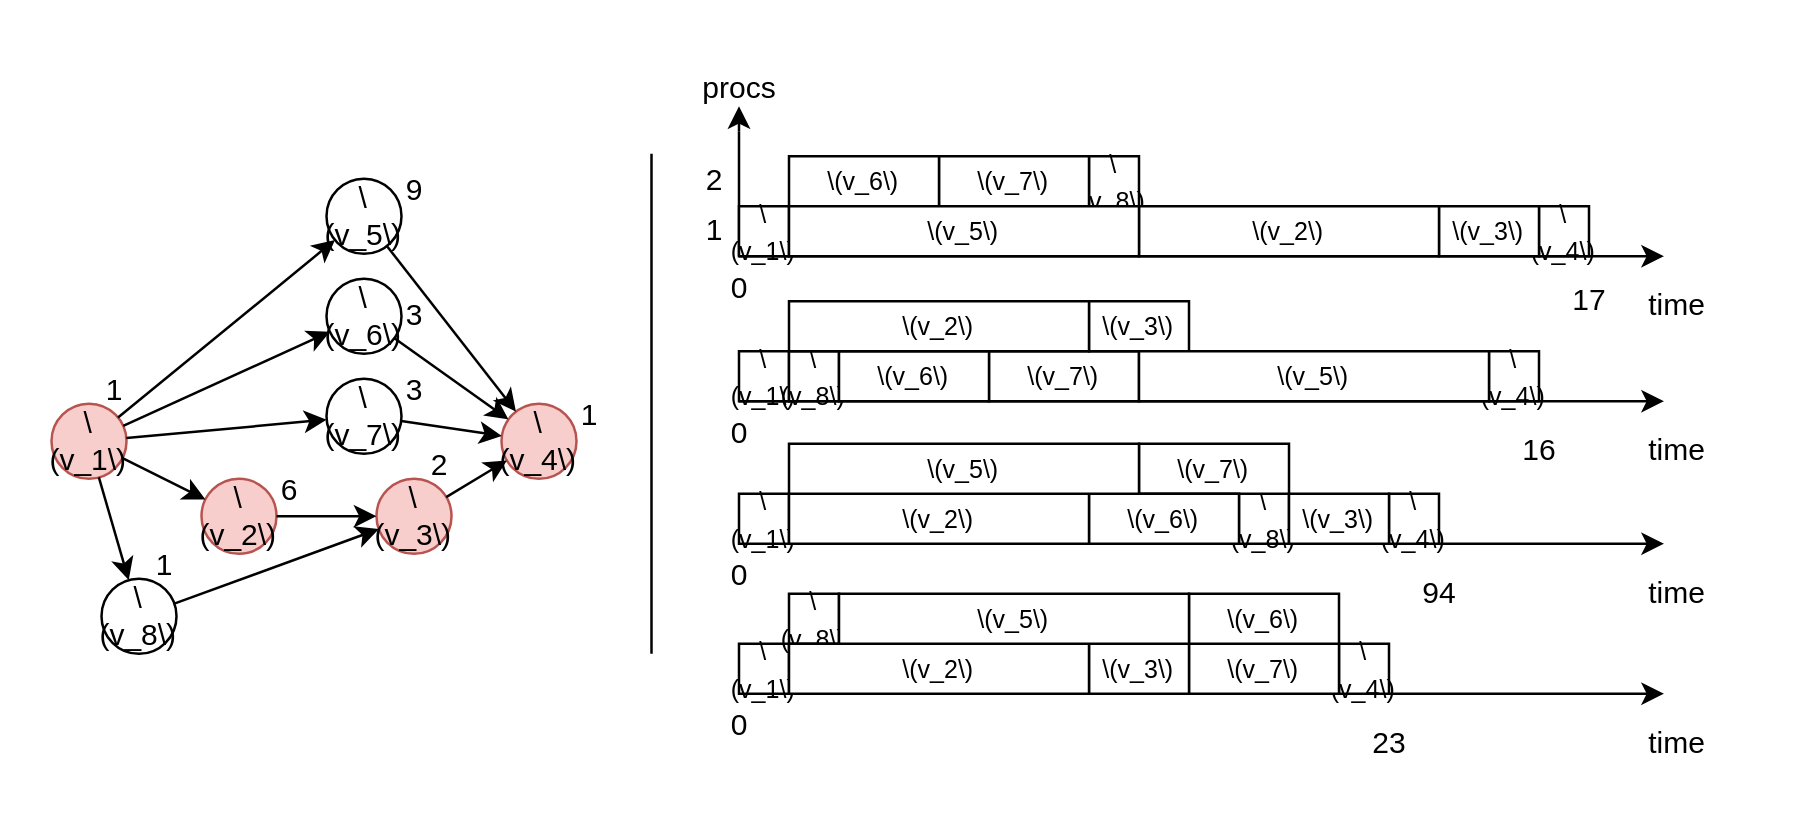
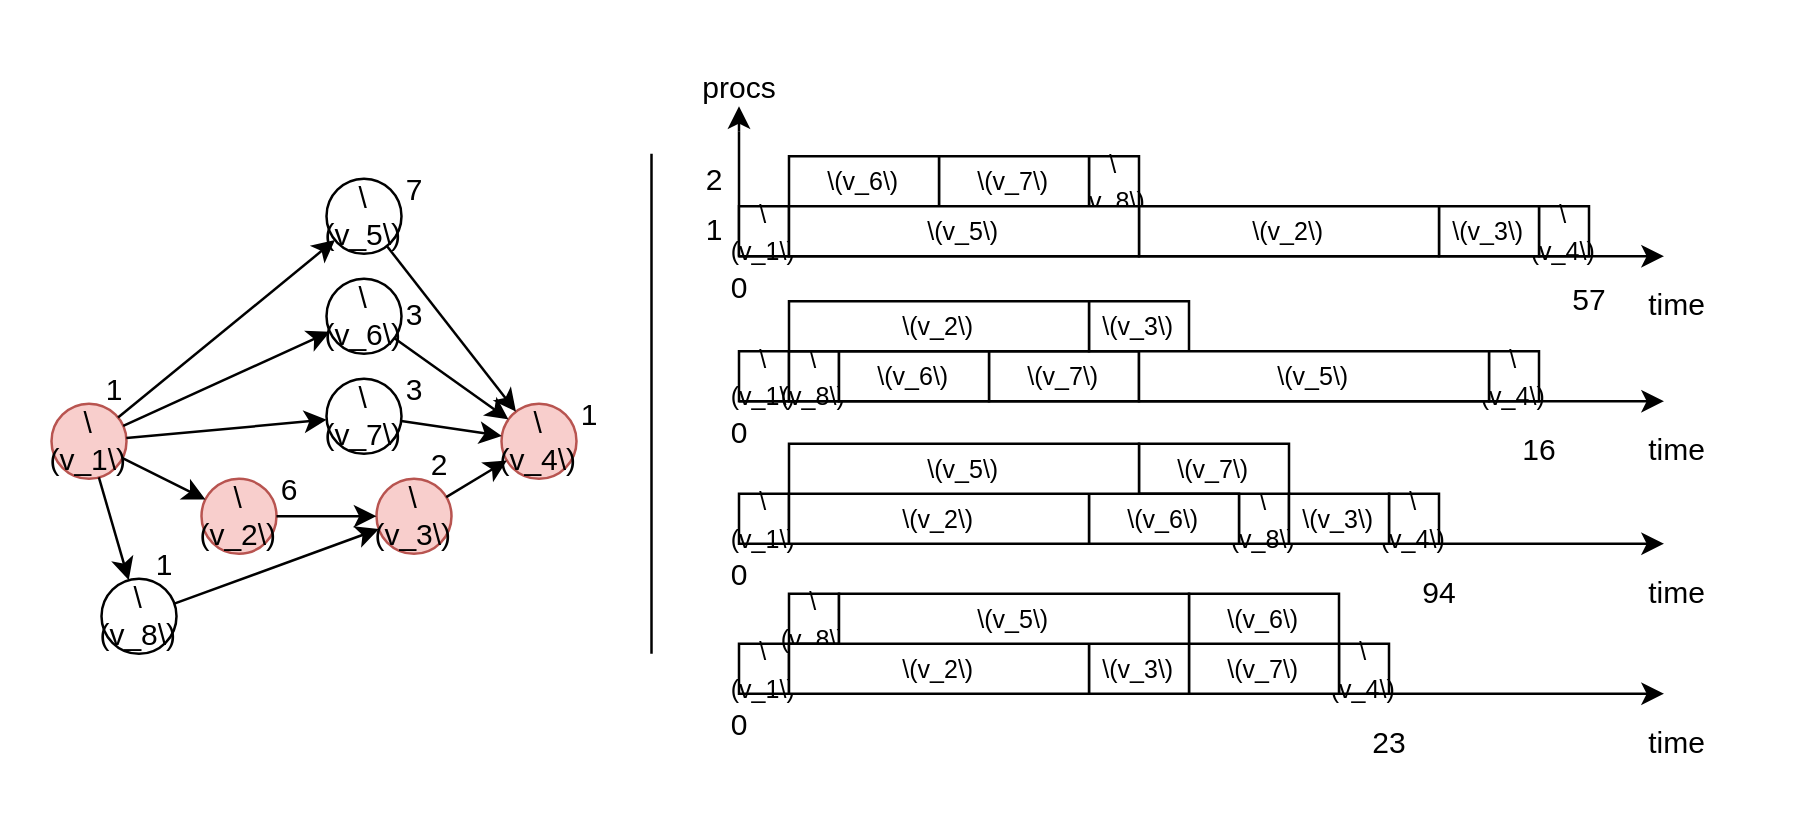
  <mxCell id="0" />
  <mxCell id="1" parent="0" />
  <mxCell id="2" value="\(v_1\)" style="ellipse;whiteSpace=wrap;html=1;aspect=fixed;fillColor=#f8cecc;strokeColor=#b85450;" vertex="1" parent="1"><mxGeometry x="20" y="161" width="30" height="30" as="geometry" /></mxCell>
  <mxCell id="3" value="\(v_2\)" style="ellipse;whiteSpace=wrap;html=1;aspect=fixed;fillColor=#f8cecc;strokeColor=#b85450;" vertex="1" parent="1"><mxGeometry x="80" y="191" width="30" height="30" as="geometry" /></mxCell>
  <mxCell id="4" value="\(v_4\)" style="ellipse;whiteSpace=wrap;html=1;aspect=fixed;fillColor=#f8cecc;strokeColor=#b85450;" vertex="1" parent="1"><mxGeometry x="200" y="161" width="30" height="30" as="geometry" /></mxCell>
  <mxCell id="5" value="\(v_3\)" style="ellipse;whiteSpace=wrap;html=1;aspect=fixed;fillColor=#f8cecc;strokeColor=#b85450;" vertex="1" parent="1"><mxGeometry x="150" y="191" width="30" height="30" as="geometry" /></mxCell>
  <mxCell id="6" value="\(v_5\)" style="ellipse;whiteSpace=wrap;html=1;aspect=fixed;" vertex="1" parent="1"><mxGeometry x="130" y="71" width="30" height="30" as="geometry" /></mxCell>
  <mxCell id="7" value="\(v_8\)" style="ellipse;whiteSpace=wrap;html=1;aspect=fixed;" vertex="1" parent="1"><mxGeometry x="40" y="231" width="30" height="30" as="geometry" /></mxCell>
  <mxCell id="8" value="\(v_7\)" style="ellipse;whiteSpace=wrap;html=1;aspect=fixed;" vertex="1" parent="1"><mxGeometry x="130" y="151" width="30" height="30" as="geometry" /></mxCell>
  <mxCell id="9" value="\(v_6\)" style="ellipse;whiteSpace=wrap;html=1;aspect=fixed;" vertex="1" parent="1"><mxGeometry x="130" y="111" width="30" height="30" as="geometry" /></mxCell>
  <mxCell id="10" value="" style="endArrow=classic;html=1;rounded=0;" edge="1" parent="1" source="2" target="3"><mxGeometry width="50" height="50" relative="1" as="geometry"><mxPoint x="280" y="361" as="sourcePoint" /><mxPoint x="330" y="311" as="targetPoint" /></mxGeometry></mxCell>
  <mxCell id="11" value="" style="endArrow=classic;html=1;rounded=0;" edge="1" parent="1" source="3" target="5"><mxGeometry width="50" height="50" relative="1" as="geometry"><mxPoint x="280" y="361" as="sourcePoint" /><mxPoint x="330" y="311" as="targetPoint" /></mxGeometry></mxCell>
  <mxCell id="12" value="" style="endArrow=classic;html=1;rounded=0;" edge="1" parent="1" source="5" target="4"><mxGeometry width="50" height="50" relative="1" as="geometry"><mxPoint x="280" y="361" as="sourcePoint" /><mxPoint x="330" y="311" as="targetPoint" /></mxGeometry></mxCell>
  <mxCell id="13" value="" style="endArrow=classic;html=1;rounded=0;" edge="1" parent="1" source="2" target="6"><mxGeometry width="50" height="50" relative="1" as="geometry"><mxPoint x="250" y="291" as="sourcePoint" /><mxPoint x="300" y="241" as="targetPoint" /></mxGeometry></mxCell>
  <mxCell id="14" value="" style="endArrow=classic;html=1;rounded=0;" edge="1" parent="1" source="2" target="9"><mxGeometry width="50" height="50" relative="1" as="geometry"><mxPoint x="250" y="291" as="sourcePoint" /><mxPoint x="300" y="241" as="targetPoint" /></mxGeometry></mxCell>
  <mxCell id="15" value="" style="endArrow=classic;html=1;rounded=0;" edge="1" parent="1" source="2" target="8"><mxGeometry width="50" height="50" relative="1" as="geometry"><mxPoint x="270" y="261" as="sourcePoint" /><mxPoint x="320" y="211" as="targetPoint" /></mxGeometry></mxCell>
  <mxCell id="16" value="" style="endArrow=classic;html=1;rounded=0;" edge="1" parent="1" source="2" target="7"><mxGeometry width="50" height="50" relative="1" as="geometry"><mxPoint x="270" y="261" as="sourcePoint" /><mxPoint x="320" y="211" as="targetPoint" /></mxGeometry></mxCell>
  <mxCell id="17" value="" style="endArrow=classic;html=1;rounded=0;" edge="1" parent="1" source="7" target="5"><mxGeometry width="50" height="50" relative="1" as="geometry"><mxPoint x="350" y="251" as="sourcePoint" /><mxPoint x="400" y="201" as="targetPoint" /></mxGeometry></mxCell>
  <mxCell id="18" value="" style="endArrow=classic;html=1;rounded=0;" edge="1" parent="1" source="6" target="4"><mxGeometry width="50" height="50" relative="1" as="geometry"><mxPoint x="350" y="251" as="sourcePoint" /><mxPoint x="400" y="201" as="targetPoint" /></mxGeometry></mxCell>
  <mxCell id="19" value="" style="endArrow=classic;html=1;rounded=0;" edge="1" parent="1" source="8" target="4"><mxGeometry width="50" height="50" relative="1" as="geometry"><mxPoint x="350" y="251" as="sourcePoint" /><mxPoint x="400" y="201" as="targetPoint" /></mxGeometry></mxCell>
  <mxCell id="20" value="" style="endArrow=classic;html=1;rounded=0;" edge="1" parent="1" source="9" target="4"><mxGeometry width="50" height="50" relative="1" as="geometry"><mxPoint x="240" y="311" as="sourcePoint" /><mxPoint x="290" y="261" as="targetPoint" /></mxGeometry></mxCell>
  <mxCell id="21" value="1" style="text;html=1;align=center;verticalAlign=middle;resizable=0;points=[];autosize=1;strokeColor=none;fillColor=none;" vertex="1" parent="1"><mxGeometry x="30" y="141" width="30" height="30" as="geometry" /></mxCell>
- <mxCell id="22" value="9" style="text;html=1;align=center;verticalAlign=middle;resizable=0;points=[];autosize=1;strokeColor=none;fillColor=none;" vertex="1" parent="1"><mxGeometry x="150" y="61" width="30" height="30" as="geometry" /></mxCell>
+ <mxCell id="22" value="7" style="text;html=1;align=center;verticalAlign=middle;resizable=0;points=[];autosize=1;strokeColor=none;fillColor=none;" vertex="1" parent="1"><mxGeometry x="150" y="61" width="30" height="30" as="geometry" /></mxCell>
  <mxCell id="23" value="3" style="text;html=1;align=center;verticalAlign=middle;resizable=0;points=[];autosize=1;strokeColor=none;fillColor=none;" vertex="1" parent="1"><mxGeometry x="150" y="111" width="30" height="30" as="geometry" /></mxCell>
  <mxCell id="24" value="3" style="text;html=1;align=center;verticalAlign=middle;resizable=0;points=[];autosize=1;strokeColor=none;fillColor=none;" vertex="1" parent="1"><mxGeometry x="150" y="141" width="30" height="30" as="geometry" /></mxCell>
  <mxCell id="25" value="6" style="text;html=1;align=center;verticalAlign=middle;resizable=0;points=[];autosize=1;strokeColor=none;fillColor=none;" vertex="1" parent="1"><mxGeometry x="100" y="181" width="30" height="30" as="geometry" /></mxCell>
  <mxCell id="26" value="2" style="text;html=1;align=center;verticalAlign=middle;resizable=0;points=[];autosize=1;strokeColor=none;fillColor=none;" vertex="1" parent="1"><mxGeometry x="160" y="171" width="30" height="30" as="geometry" /></mxCell>
  <mxCell id="27" value="1" style="text;html=1;align=center;verticalAlign=middle;resizable=0;points=[];autosize=1;strokeColor=none;fillColor=none;" vertex="1" parent="1"><mxGeometry x="220" y="151" width="30" height="30" as="geometry" /></mxCell>
  <mxCell id="28" value="1" style="text;html=1;align=center;verticalAlign=middle;resizable=0;points=[];autosize=1;strokeColor=none;fillColor=none;" vertex="1" parent="1"><mxGeometry x="50" y="211" width="30" height="30" as="geometry" /></mxCell>
  <mxCell id="29" value="" style="endArrow=none;html=1;rounded=0;" edge="1" parent="1"><mxGeometry width="50" height="50" relative="1" as="geometry"><mxPoint x="260" y="261" as="sourcePoint" /><mxPoint x="260" y="61" as="targetPoint" /></mxGeometry></mxCell>
  <mxCell id="30" value="" style="endArrow=none;html=1;rounded=0;" edge="1" parent="1"><mxGeometry width="50" height="50" relative="1" as="geometry"><mxPoint x="295" y="102" as="sourcePoint" /><mxPoint x="615" y="102" as="targetPoint" /></mxGeometry></mxCell>
  <mxCell id="31" value="" style="endArrow=none;html=1;rounded=0;" edge="1" parent="1"><mxGeometry width="50" height="50" relative="1" as="geometry"><mxPoint x="295" y="102" as="sourcePoint" /><mxPoint x="295" y="52" as="targetPoint" /></mxGeometry></mxCell>
  <mxCell id="32" value="&lt;font style=&quot;font-size: 10px;&quot;&gt;\(v_1\)&lt;/font&gt;" style="rounded=0;whiteSpace=wrap;html=1;" vertex="1" parent="1"><mxGeometry x="295" y="82" width="20" height="20" as="geometry" /></mxCell>
  <mxCell id="33" value="" style="endArrow=classic;html=1;rounded=0;" edge="1" parent="1"><mxGeometry width="50" height="50" relative="1" as="geometry"><mxPoint x="615" y="102" as="sourcePoint" /><mxPoint x="665" y="102" as="targetPoint" /></mxGeometry></mxCell>
  <mxCell id="34" value="time" style="text;html=1;align=center;verticalAlign=middle;resizable=0;points=[];autosize=1;strokeColor=none;fillColor=none;" vertex="1" parent="1"><mxGeometry x="645" y="107" width="50" height="30" as="geometry" /></mxCell>
  <mxCell id="35" value="0" style="text;html=1;align=center;verticalAlign=middle;resizable=0;points=[];autosize=1;strokeColor=none;fillColor=none;" vertex="1" parent="1"><mxGeometry x="280" y="100" width="30" height="30" as="geometry" /></mxCell>
  <mxCell id="36" value="1" style="text;html=1;align=center;verticalAlign=middle;resizable=0;points=[];autosize=1;strokeColor=none;fillColor=none;" vertex="1" parent="1"><mxGeometry x="270" y="77" width="30" height="30" as="geometry" /></mxCell>
  <mxCell id="37" value="2" style="text;html=1;align=center;verticalAlign=middle;resizable=0;points=[];autosize=1;strokeColor=none;fillColor=none;" vertex="1" parent="1"><mxGeometry x="270" y="57" width="30" height="30" as="geometry" /></mxCell>
  <mxCell id="38" value="" style="endArrow=classic;html=1;rounded=0;" edge="1" parent="1"><mxGeometry width="50" height="50" relative="1" as="geometry"><mxPoint x="295" y="52" as="sourcePoint" /><mxPoint x="295" y="42" as="targetPoint" /></mxGeometry></mxCell>
  <mxCell id="39" value="procs" style="text;html=1;align=center;verticalAlign=middle;resizable=0;points=[];autosize=1;strokeColor=none;fillColor=none;" vertex="1" parent="1"><mxGeometry x="270" y="20" width="50" height="30" as="geometry" /></mxCell>
  <mxCell id="40" value="&lt;font style=&quot;font-size: 10px;&quot;&gt;\(v_4\)&lt;/font&gt;" style="rounded=0;whiteSpace=wrap;html=1;" vertex="1" parent="1"><mxGeometry x="615" y="82" width="20" height="20" as="geometry" /></mxCell>
  <mxCell id="41" value="&lt;font style=&quot;font-size: 10px;&quot;&gt;\(v_8\)&lt;/font&gt;" style="rounded=0;whiteSpace=wrap;html=1;" vertex="1" parent="1"><mxGeometry x="435" y="62" width="20" height="20" as="geometry" /></mxCell>
  <mxCell id="42" value="&lt;font style=&quot;font-size: 10px;&quot;&gt;\(v_7\)&lt;/font&gt;" style="rounded=0;whiteSpace=wrap;html=1;" vertex="1" parent="1"><mxGeometry x="375" y="62" width="60" height="20" as="geometry" /></mxCell>
  <mxCell id="43" value="&lt;font style=&quot;font-size: 10px;&quot;&gt;\(v_3\)&lt;/font&gt;" style="rounded=0;whiteSpace=wrap;html=1;" vertex="1" parent="1"><mxGeometry x="575" y="82" width="40" height="20" as="geometry" /></mxCell>
  <mxCell id="44" value="&lt;font style=&quot;font-size: 10px;&quot;&gt;\(v_6\)&lt;/font&gt;" style="rounded=0;whiteSpace=wrap;html=1;" vertex="1" parent="1"><mxGeometry x="315" y="62" width="60" height="20" as="geometry" /></mxCell>
  <mxCell id="45" value="&lt;font style=&quot;font-size: 10px;&quot;&gt;\(v_2\)&lt;/font&gt;" style="rounded=0;whiteSpace=wrap;html=1;" vertex="1" parent="1"><mxGeometry x="455" y="82" width="120" height="20" as="geometry" /></mxCell>
  <mxCell id="46" value="&lt;font style=&quot;font-size: 10px;&quot;&gt;\(v_5\)&lt;/font&gt;" style="rounded=0;whiteSpace=wrap;html=1;" vertex="1" parent="1"><mxGeometry x="315" y="82" width="140" height="20" as="geometry" /></mxCell>
- <mxCell id="47" value="17" style="text;html=1;align=center;verticalAlign=middle;resizable=0;points=[];autosize=1;strokeColor=none;fillColor=none;" vertex="1" parent="1"><mxGeometry x="615" y="105" width="40" height="30" as="geometry" /></mxCell>
+ <mxCell id="47" value="57" style="text;html=1;align=center;verticalAlign=middle;resizable=0;points=[];autosize=1;strokeColor=none;fillColor=none;" vertex="1" parent="1"><mxGeometry x="615" y="105" width="40" height="30" as="geometry" /></mxCell>
  <mxCell id="48" value="" style="endArrow=none;html=1;rounded=0;" edge="1" parent="1"><mxGeometry width="50" height="50" relative="1" as="geometry"><mxPoint x="295" y="160" as="sourcePoint" /><mxPoint x="615" y="160" as="targetPoint" /></mxGeometry></mxCell>
  <mxCell id="49" value="&lt;font style=&quot;font-size: 10px;&quot;&gt;\(v_1\)&lt;/font&gt;" style="rounded=0;whiteSpace=wrap;html=1;" vertex="1" parent="1"><mxGeometry x="295" y="140" width="20" height="20" as="geometry" /></mxCell>
  <mxCell id="50" value="" style="endArrow=classic;html=1;rounded=0;" edge="1" parent="1"><mxGeometry width="50" height="50" relative="1" as="geometry"><mxPoint x="615" y="160" as="sourcePoint" /><mxPoint x="665" y="160" as="targetPoint" /></mxGeometry></mxCell>
  <mxCell id="51" value="time" style="text;html=1;align=center;verticalAlign=middle;resizable=0;points=[];autosize=1;strokeColor=none;fillColor=none;" vertex="1" parent="1"><mxGeometry x="645" y="165" width="50" height="30" as="geometry" /></mxCell>
  <mxCell id="52" value="0" style="text;html=1;align=center;verticalAlign=middle;resizable=0;points=[];autosize=1;strokeColor=none;fillColor=none;" vertex="1" parent="1"><mxGeometry x="280" y="158" width="30" height="30" as="geometry" /></mxCell>
  <mxCell id="53" value="&lt;font style=&quot;font-size: 10px;&quot;&gt;\(v_4\)&lt;/font&gt;" style="rounded=0;whiteSpace=wrap;html=1;" vertex="1" parent="1"><mxGeometry x="595" y="140" width="20" height="20" as="geometry" /></mxCell>
  <mxCell id="54" value="&lt;font style=&quot;font-size: 10px;&quot;&gt;\(v_8\)&lt;/font&gt;" style="rounded=0;whiteSpace=wrap;html=1;" vertex="1" parent="1"><mxGeometry x="315" y="140" width="20" height="20" as="geometry" /></mxCell>
  <mxCell id="55" value="&lt;font style=&quot;font-size: 10px;&quot;&gt;\(v_7\)&lt;/font&gt;" style="rounded=0;whiteSpace=wrap;html=1;" vertex="1" parent="1"><mxGeometry x="395" y="140" width="60" height="20" as="geometry" /></mxCell>
  <mxCell id="56" value="&lt;font style=&quot;font-size: 10px;&quot;&gt;\(v_3\)&lt;/font&gt;" style="rounded=0;whiteSpace=wrap;html=1;" vertex="1" parent="1"><mxGeometry x="435" y="120" width="40" height="20" as="geometry" /></mxCell>
  <mxCell id="57" value="&lt;font style=&quot;font-size: 10px;&quot;&gt;\(v_6\)&lt;/font&gt;" style="rounded=0;whiteSpace=wrap;html=1;" vertex="1" parent="1"><mxGeometry x="335" y="140" width="60" height="20" as="geometry" /></mxCell>
  <mxCell id="58" value="&lt;font style=&quot;font-size: 10px;&quot;&gt;\(v_2\)&lt;/font&gt;" style="rounded=0;whiteSpace=wrap;html=1;" vertex="1" parent="1"><mxGeometry x="315" y="120" width="120" height="20" as="geometry" /></mxCell>
  <mxCell id="59" value="&lt;font style=&quot;font-size: 10px;&quot;&gt;\(v_5\)&lt;/font&gt;" style="rounded=0;whiteSpace=wrap;html=1;" vertex="1" parent="1"><mxGeometry x="455" y="140" width="140" height="20" as="geometry" /></mxCell>
  <mxCell id="60" value="16" style="text;html=1;align=center;verticalAlign=middle;resizable=0;points=[];autosize=1;strokeColor=none;fillColor=none;" vertex="1" parent="1"><mxGeometry x="595" y="165" width="40" height="30" as="geometry" /></mxCell>
  <mxCell id="61" value="" style="endArrow=none;html=1;rounded=0;" edge="1" parent="1"><mxGeometry width="50" height="50" relative="1" as="geometry"><mxPoint x="295" y="217" as="sourcePoint" /><mxPoint x="615" y="217" as="targetPoint" /></mxGeometry></mxCell>
  <mxCell id="62" value="&lt;font style=&quot;font-size: 10px;&quot;&gt;\(v_1\)&lt;/font&gt;" style="rounded=0;whiteSpace=wrap;html=1;" vertex="1" parent="1"><mxGeometry x="295" y="197" width="20" height="20" as="geometry" /></mxCell>
  <mxCell id="63" value="" style="endArrow=classic;html=1;rounded=0;" edge="1" parent="1"><mxGeometry width="50" height="50" relative="1" as="geometry"><mxPoint x="615" y="217" as="sourcePoint" /><mxPoint x="665" y="217" as="targetPoint" /></mxGeometry></mxCell>
  <mxCell id="64" value="time" style="text;html=1;align=center;verticalAlign=middle;resizable=0;points=[];autosize=1;strokeColor=none;fillColor=none;" vertex="1" parent="1"><mxGeometry x="645" y="222" width="50" height="30" as="geometry" /></mxCell>
  <mxCell id="65" value="0" style="text;html=1;align=center;verticalAlign=middle;resizable=0;points=[];autosize=1;strokeColor=none;fillColor=none;" vertex="1" parent="1"><mxGeometry x="280" y="215" width="30" height="30" as="geometry" /></mxCell>
  <mxCell id="66" value="&lt;font style=&quot;font-size: 10px;&quot;&gt;\(v_4\)&lt;/font&gt;" style="rounded=0;whiteSpace=wrap;html=1;" vertex="1" parent="1"><mxGeometry x="555" y="197" width="20" height="20" as="geometry" /></mxCell>
  <mxCell id="67" value="&lt;font style=&quot;font-size: 10px;&quot;&gt;\(v_8\)&lt;/font&gt;" style="rounded=0;whiteSpace=wrap;html=1;" vertex="1" parent="1"><mxGeometry x="495" y="197" width="20" height="20" as="geometry" /></mxCell>
  <mxCell id="68" value="&lt;font style=&quot;font-size: 10px;&quot;&gt;\(v_7\)&lt;/font&gt;" style="rounded=0;whiteSpace=wrap;html=1;" vertex="1" parent="1"><mxGeometry x="455" y="177" width="60" height="20" as="geometry" /></mxCell>
  <mxCell id="69" value="&lt;font style=&quot;font-size: 10px;&quot;&gt;\(v_3\)&lt;/font&gt;" style="rounded=0;whiteSpace=wrap;html=1;" vertex="1" parent="1"><mxGeometry x="515" y="197" width="40" height="20" as="geometry" /></mxCell>
  <mxCell id="70" value="&lt;font style=&quot;font-size: 10px;&quot;&gt;\(v_6\)&lt;/font&gt;" style="rounded=0;whiteSpace=wrap;html=1;" vertex="1" parent="1"><mxGeometry x="435" y="197" width="60" height="20" as="geometry" /></mxCell>
  <mxCell id="71" value="&lt;font style=&quot;font-size: 10px;&quot;&gt;\(v_2\)&lt;/font&gt;" style="rounded=0;whiteSpace=wrap;html=1;" vertex="1" parent="1"><mxGeometry x="315" y="197" width="120" height="20" as="geometry" /></mxCell>
  <mxCell id="72" value="&lt;font style=&quot;font-size: 10px;&quot;&gt;\(v_5\)&lt;/font&gt;" style="rounded=0;whiteSpace=wrap;html=1;" vertex="1" parent="1"><mxGeometry x="315" y="177" width="140" height="20" as="geometry" /></mxCell>
  <mxCell id="73" value="94" style="text;html=1;align=center;verticalAlign=middle;resizable=0;points=[];autosize=1;strokeColor=none;fillColor=none;" vertex="1" parent="1"><mxGeometry x="555" y="222" width="40" height="30" as="geometry" /></mxCell>
  <mxCell id="74" value="" style="endArrow=none;html=1;rounded=0;" edge="1" parent="1"><mxGeometry width="50" height="50" relative="1" as="geometry"><mxPoint x="295" y="277" as="sourcePoint" /><mxPoint x="615" y="277" as="targetPoint" /></mxGeometry></mxCell>
  <mxCell id="75" value="&lt;font style=&quot;font-size: 10px;&quot;&gt;\(v_1\)&lt;/font&gt;" style="rounded=0;whiteSpace=wrap;html=1;" vertex="1" parent="1"><mxGeometry x="295" y="257" width="20" height="20" as="geometry" /></mxCell>
  <mxCell id="76" value="" style="endArrow=classic;html=1;rounded=0;" edge="1" parent="1"><mxGeometry width="50" height="50" relative="1" as="geometry"><mxPoint x="615" y="277" as="sourcePoint" /><mxPoint x="665" y="277" as="targetPoint" /></mxGeometry></mxCell>
  <mxCell id="77" value="time" style="text;html=1;align=center;verticalAlign=middle;resizable=0;points=[];autosize=1;strokeColor=none;fillColor=none;" vertex="1" parent="1"><mxGeometry x="645" y="282" width="50" height="30" as="geometry" /></mxCell>
  <mxCell id="78" value="0" style="text;html=1;align=center;verticalAlign=middle;resizable=0;points=[];autosize=1;strokeColor=none;fillColor=none;" vertex="1" parent="1"><mxGeometry x="280" y="275" width="30" height="30" as="geometry" /></mxCell>
  <mxCell id="79" value="&lt;font style=&quot;font-size: 10px;&quot;&gt;\(v_4\)&lt;/font&gt;" style="rounded=0;whiteSpace=wrap;html=1;" vertex="1" parent="1"><mxGeometry x="535" y="257" width="20" height="20" as="geometry" /></mxCell>
  <mxCell id="80" value="&lt;font style=&quot;font-size: 10px;&quot;&gt;\(v_8\)&lt;/font&gt;" style="rounded=0;whiteSpace=wrap;html=1;" vertex="1" parent="1"><mxGeometry x="315" y="237" width="20" height="20" as="geometry" /></mxCell>
  <mxCell id="81" value="&lt;font style=&quot;font-size: 10px;&quot;&gt;\(v_7\)&lt;/font&gt;" style="rounded=0;whiteSpace=wrap;html=1;" vertex="1" parent="1"><mxGeometry x="475" y="257" width="60" height="20" as="geometry" /></mxCell>
  <mxCell id="82" value="&lt;font style=&quot;font-size: 10px;&quot;&gt;\(v_3\)&lt;/font&gt;" style="rounded=0;whiteSpace=wrap;html=1;" vertex="1" parent="1"><mxGeometry x="435" y="257" width="40" height="20" as="geometry" /></mxCell>
  <mxCell id="83" value="&lt;font style=&quot;font-size: 10px;&quot;&gt;\(v_6\)&lt;/font&gt;" style="rounded=0;whiteSpace=wrap;html=1;" vertex="1" parent="1"><mxGeometry x="475" y="237" width="60" height="20" as="geometry" /></mxCell>
  <mxCell id="84" value="&lt;font style=&quot;font-size: 10px;&quot;&gt;\(v_2\)&lt;/font&gt;" style="rounded=0;whiteSpace=wrap;html=1;" vertex="1" parent="1"><mxGeometry x="315" y="257" width="120" height="20" as="geometry" /></mxCell>
  <mxCell id="85" value="&lt;font style=&quot;font-size: 10px;&quot;&gt;\(v_5\)&lt;/font&gt;" style="rounded=0;whiteSpace=wrap;html=1;" vertex="1" parent="1"><mxGeometry x="335" y="237" width="140" height="20" as="geometry" /></mxCell>
  <mxCell id="86" value="23" style="text;html=1;align=center;verticalAlign=middle;resizable=0;points=[];autosize=1;strokeColor=none;fillColor=none;" vertex="1" parent="1"><mxGeometry x="535" y="282" width="40" height="30" as="geometry" /></mxCell>
